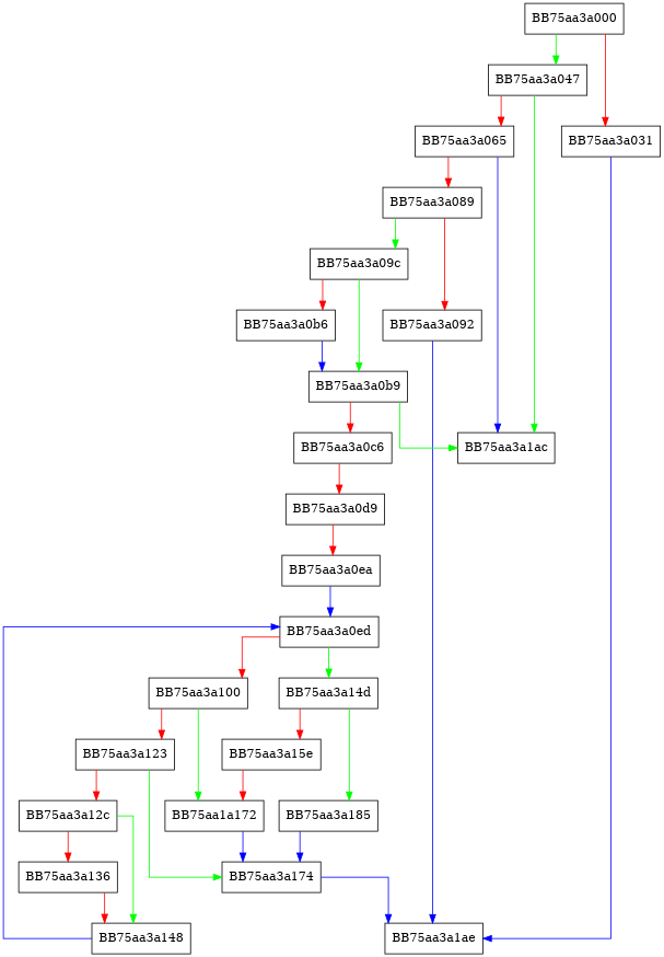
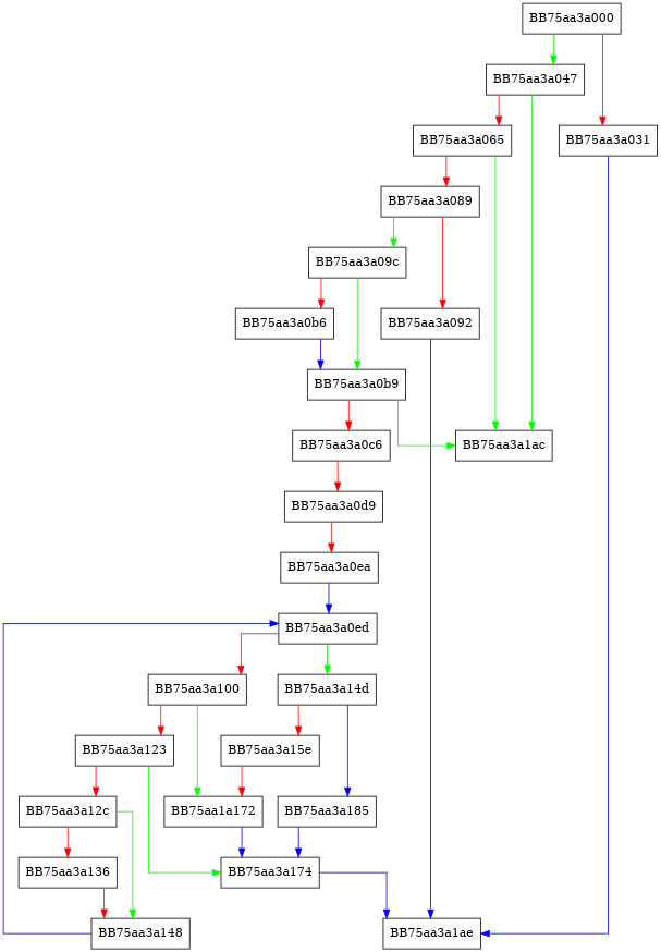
  digraph {
    splines=ortho
    node [shape=box]
    edge [color=red]
    BB75aa3a000
    BB75aa3a047
    BB75aa3a031
    BB75aa3a1ac
    BB75aa3a065
    BB75aa3a1ae
    BB75aa3a089
    BB75aa3a09c
    BB75aa3a092
    BB75aa3a0b9
    BB75aa3a0b6
    BB75aa3a0c6
    BB75aa3a0d9
    BB75aa3a0ea
    BB75aa3a0ed
    BB75aa3a14d
    BB75aa3a100
    BB75aa3a185
    BB75aa3a15e
    n20 [label=BB75aa1a172]
    BB75aa3a123
    BB75aa3a174
    BB75aa3a12c
    BB75aa3a148
    BB75aa3a136
    BB75aa3a000 -> BB75aa3a047 [color=green]
    BB75aa3a000 -> BB75aa3a031
    BB75aa3a047 -> BB75aa3a1ac [color=green]
    BB75aa3a047 -> BB75aa3a065
    BB75aa3a031 -> BB75aa3a1ae [color=blue]
-   BB75aa3a065 -> BB75aa3a1ac [color=blue]
+   BB75aa3a065 -> BB75aa3a1ac [color=green]
    BB75aa3a065 -> BB75aa3a089
    BB75aa3a089 -> BB75aa3a09c [color=green]
    BB75aa3a089 -> BB75aa3a092
    BB75aa3a09c -> BB75aa3a0b9 [color=green]
    BB75aa3a09c -> BB75aa3a0b6
    BB75aa3a092 -> BB75aa3a1ae [color=blue]
    BB75aa3a0b9 -> BB75aa3a1ac [color=green]
    BB75aa3a0b9 -> BB75aa3a0c6
    BB75aa3a0b6 -> BB75aa3a0b9 [color=blue]
    BB75aa3a0c6 -> BB75aa3a0d9
    BB75aa3a0d9 -> BB75aa3a0ea
    BB75aa3a0ea -> BB75aa3a0ed [color=blue]
    BB75aa3a0ed -> BB75aa3a14d [color=green]
    BB75aa3a0ed -> BB75aa3a100
-   BB75aa3a14d -> BB75aa3a185 [color=green]
+   BB75aa3a14d -> BB75aa3a185 [color=blue]
    BB75aa3a14d -> BB75aa3a15e
    BB75aa3a100 -> n20 [color=green]
    BB75aa3a100 -> BB75aa3a123
    BB75aa3a185 -> BB75aa3a174 [color=blue]
    BB75aa3a15e -> n20
    n20 -> BB75aa3a174 [color=blue]
    BB75aa3a123 -> BB75aa3a174 [color=green]
    BB75aa3a123 -> BB75aa3a12c
    BB75aa3a174 -> BB75aa3a1ae [color=blue]
    BB75aa3a12c -> BB75aa3a148 [color=green]
    BB75aa3a12c -> BB75aa3a136
    BB75aa3a148 -> BB75aa3a0ed [color=blue]
    BB75aa3a136 -> BB75aa3a148
  }
